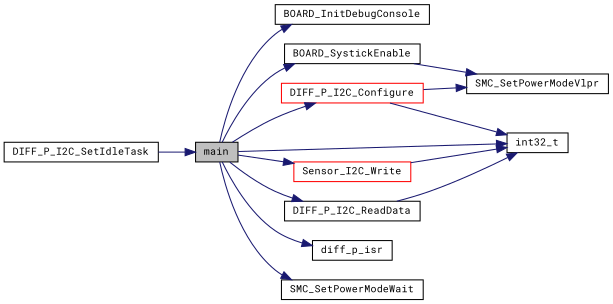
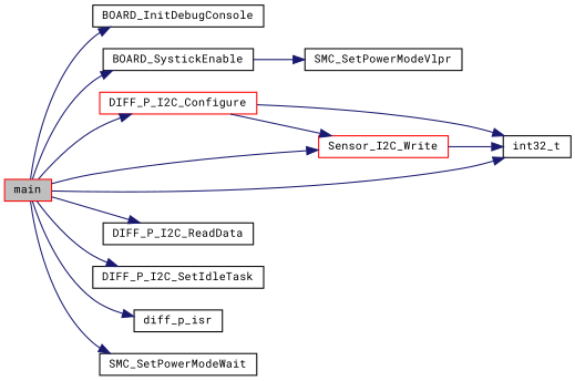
  digraph {
    fontname="Roboto Mono"
    rankdir=LR
    node [color=black fillcolor=white fontname="Roboto Mono" fontsize=10 shape=record style=filled]
    edge [color=midnightblue fontname="Roboto Mono" fontsize=10 labelfontname=Helvetica labelfontsize=10 style=solid]
-   n1 [fillcolor=grey75 fontcolor=black height=0.2 label=main width=0.4]
+   n1 [color=red fillcolor=grey75 fontcolor=black height=0.2 label=main width=0.4]
    n2 [height=0.2 label=BOARD_InitDebugConsole width=0.4]
    n3 [height=0.2 label=BOARD_SystickEnable width=0.4]
    n4 [color=red height=0.2 label=DIFF_P_I2C_Configure width=0.4]
    n5 [height=0.2 label=int32_t width=0.4]
    n6 [color=red height=0.2 label=Sensor_I2C_Write width=0.4]
    n7 [height=0.2 label=DIFF_P_I2C_ReadData width=0.4]
    n8 [height=0.2 label=DIFF_P_I2C_SetIdleTask width=0.4]
    n9 [height=0.2 label=diff_p_isr width=0.4]
    n10 [height=0.2 label=SMC_SetPowerModeWait width=0.4]
    n11 [height=0.2 label=SMC_SetPowerModeVlpr width=0.4]
    n1 -> n2
    n1 -> n3
    n1 -> n4
    n1 -> n5
    n1 -> n6
    n1 -> n7
-   n8 -> n1
+   n1 -> n8
    n1 -> n9
    n1 -> n10
    n3 -> n11
    n4 -> n5
-   n4 -> n11
+   n4 -> n6
    n6 -> n5
-   n7 -> n5
  }
